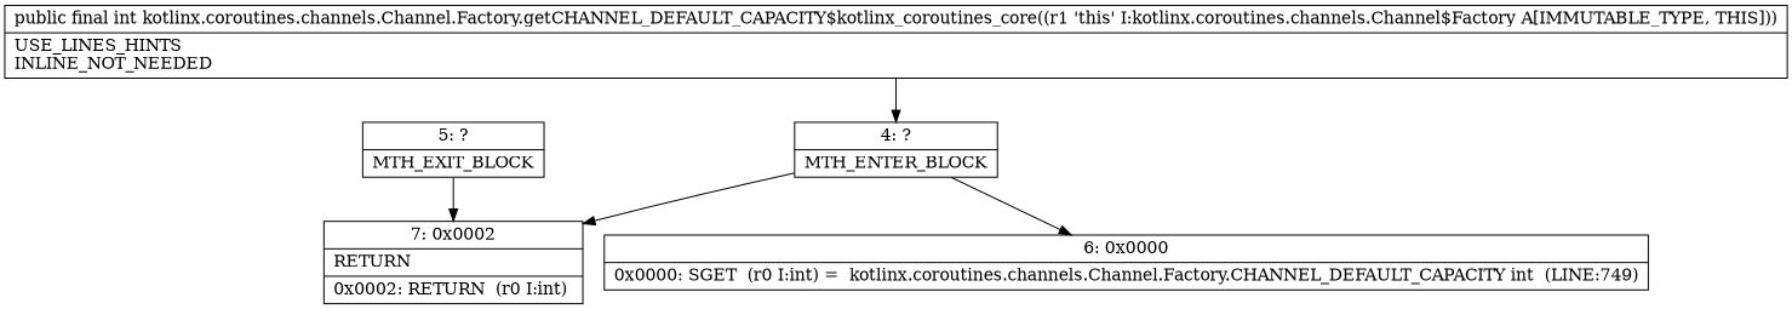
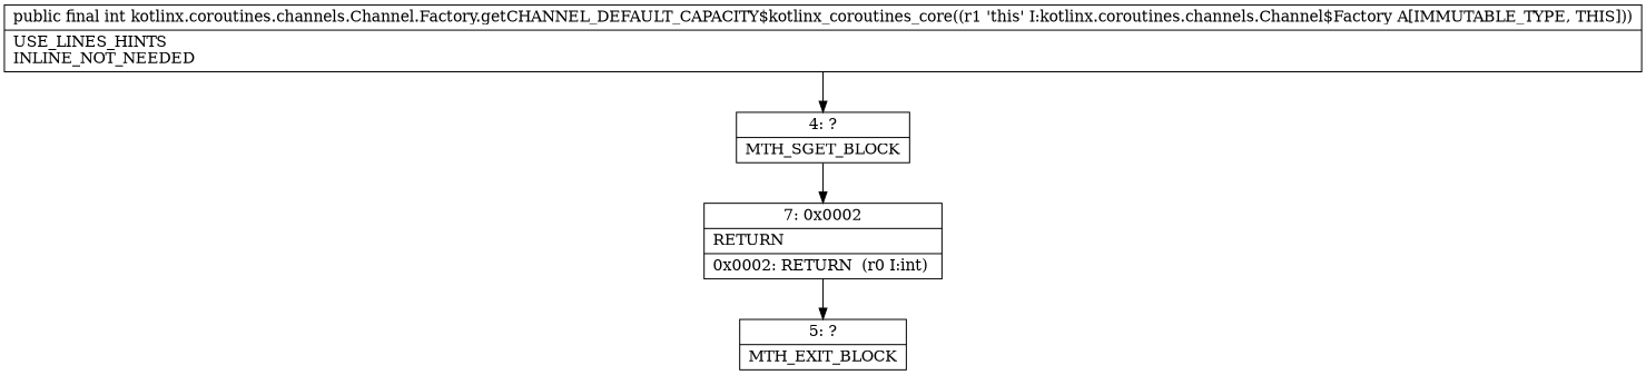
  digraph {
    node [shape=record]
-   n1 [label="{4\:\ ?|MTH_ENTER_BLOCK\l}"]
-   n2 [label="{6\:\ 0x0000|0x0000: SGET  (r0 I:int) =  kotlinx.coroutines.channels.Channel.Factory.CHANNEL_DEFAULT_CAPACITY int  (LINE:749)\l}"]
+   n1 [label="{4\:\ ?|MTH_SGET_BLOCK\l}"]
    n3 [label="{7\:\ 0x0002|RETURN\l|0x0002: RETURN  (r0 I:int) \l}"]
    n4 [label="{5\:\ ?|MTH_EXIT_BLOCK\l}"]
    n5 [label="{public final int kotlinx.coroutines.channels.Channel.Factory.getCHANNEL_DEFAULT_CAPACITY$kotlinx_coroutines_core((r1 'this' I:kotlinx.coroutines.channels.Channel$Factory A[IMMUTABLE_TYPE, THIS]))  | USE_LINES_HINTS\lINLINE_NOT_NEEDED\l}"]
-   n1 -> n2
    n1 -> n3
-   n4 -> n3
+   n3 -> n4
    n5 -> n1
  }
